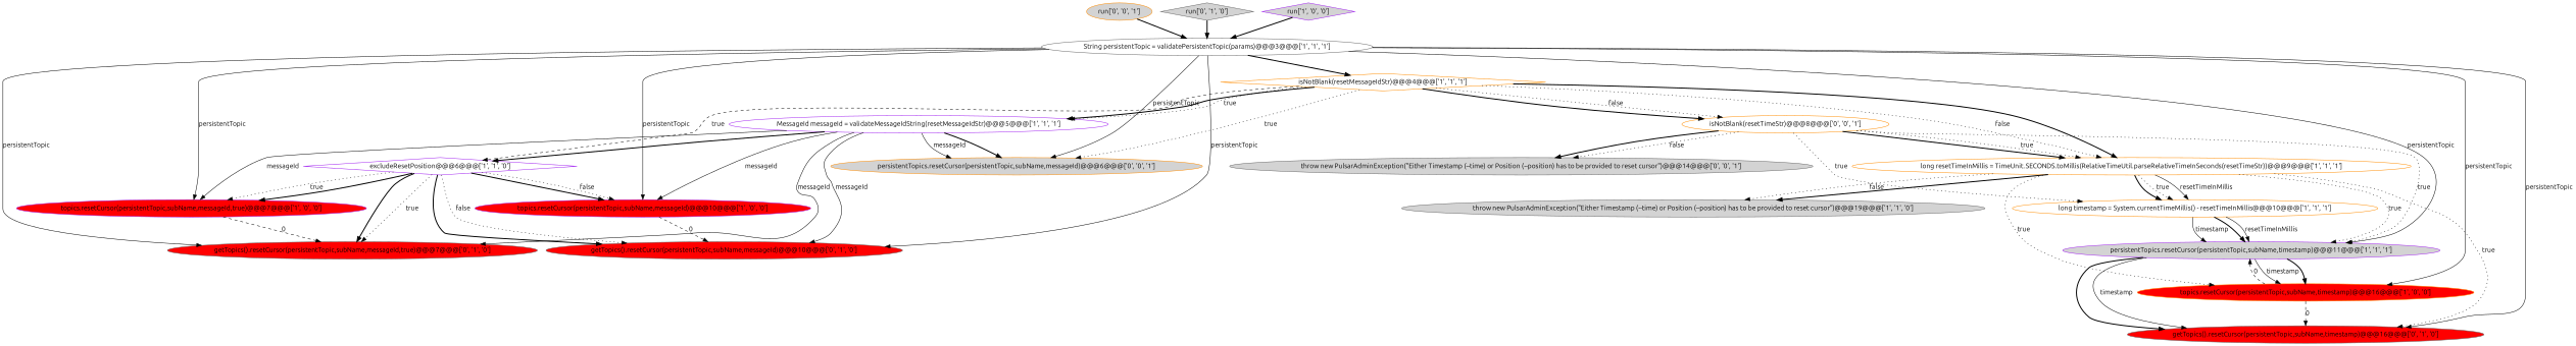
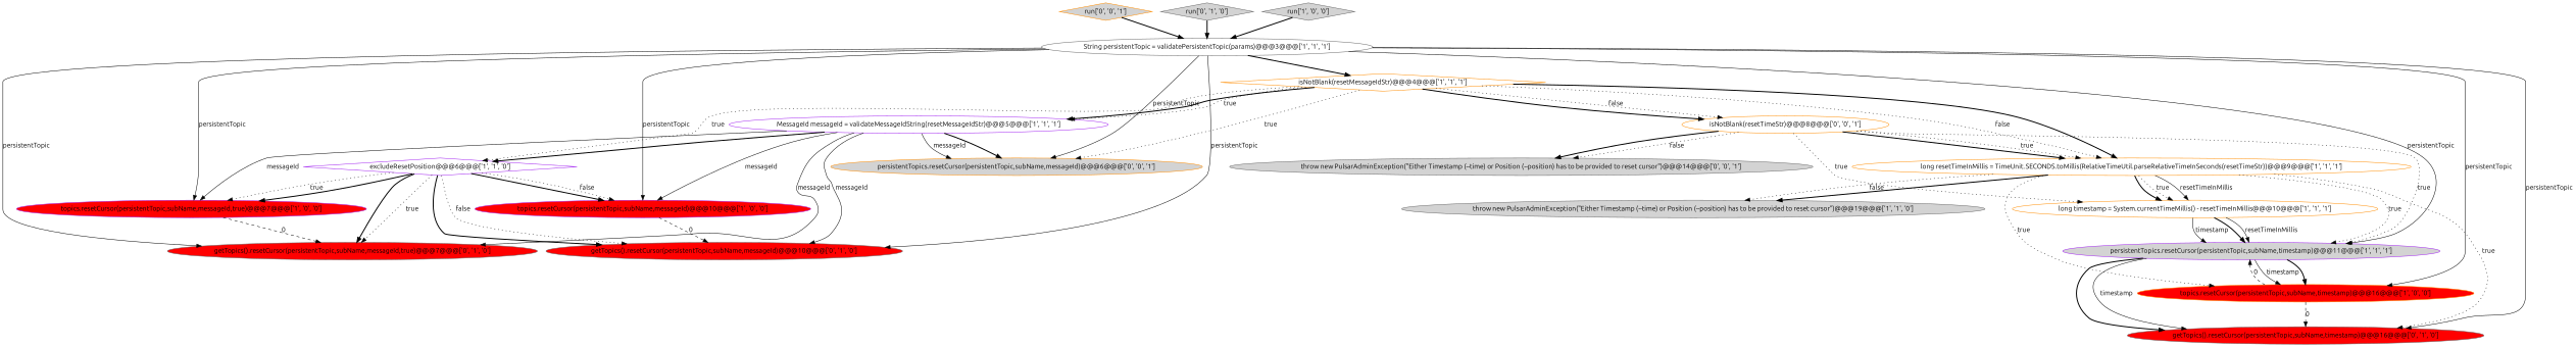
  digraph {
    fontname=Ubuntu
    node [color=gray40 fillcolor=white fontname=Ubuntu shape=ellipse style=filled]
    edge [fontname=Ubuntu style=bold]
    n1 [color=darkorange label="long timestamp = System.currentTimeMillis() - resetTimeInMillis@@@10@@@['1', '1', '1']"]
    n2 [color=purple fillcolor=lightgray label="persistentTopics.resetCursor(persistentTopic,subName,timestamp)@@@11@@@['1', '1', '1']"]
    n3 [color=darkorange fillcolor=red label="topics.resetCursor(persistentTopic,subName,timestamp)@@@16@@@['1', '0', '0']"]
    n4 [fillcolor=red label="getTopics().resetCursor(persistentTopic,subName,timestamp)@@@16@@@['0', '1', '0']"]
    n5 [color=darkorange label="isNotBlank(resetMessageIdStr)@@@4@@@['1', '1', '1']" shape=diamond]
    n6 [color=darkorange label="long resetTimeInMillis = TimeUnit.SECONDS.toMillis(RelativeTimeUtil.parseRelativeTimeInSeconds(resetTimeStr))@@@9@@@['1', '1', '1']"]
    n7 [color=darkorange fillcolor=lightgray label="persistentTopics.resetCursor(persistentTopic,subName,messageId)@@@6@@@['0', '0', '1']"]
    n8 [color=purple label="MessageId messageId = validateMessageIdString(resetMessageIdStr)@@@5@@@['1', '1', '1']"]
    n9 [color=darkorange label="isNotBlank(resetTimeStr)@@@8@@@['0', '0', '1']"]
    n10 [color=purple label="excludeResetPosition@@@6@@@['1', '1', '0']" shape=diamond]
    n11 [fillcolor=lightgray label="throw new PulsarAdminException(\"Either Timestamp (--time) or Position (--position) has to be provided to reset cursor\")@@@19@@@['1', '1', '0']"]
    n12 [fillcolor=red label="getTopics().resetCursor(persistentTopic,subName,messageId,true)@@@7@@@['0', '1', '0']"]
    n13 [fillcolor=red label="getTopics().resetCursor(persistentTopic,subName,messageId)@@@10@@@['0', '1', '0']"]
    n14 [color=purple fillcolor=red label="topics.resetCursor(persistentTopic,subName,messageId,true)@@@7@@@['1', '0', '0']"]
    n15 [color=purple fillcolor=red label="topics.resetCursor(persistentTopic,subName,messageId)@@@10@@@['1', '0', '0']"]
    n16 [fillcolor=lightgray label="throw new PulsarAdminException(\"Either Timestamp (--time) or Position (--position) has to be provided to reset cursor\")@@@14@@@['0', '0', '1']"]
    n17 [label="String persistentTopic = validatePersistentTopic(params)@@@3@@@['1', '1', '1']"]
-   n18 [color=darkorange fillcolor=lightgray label="run['0', '0', '1']"]
+   n18 [color=darkorange fillcolor=lightgray label="run['0', '0', '1']" shape=diamond]
    n19 [fillcolor=lightgray label="run['0', '1', '0']" shape=diamond]
-   n20 [color=purple fillcolor=lightgray label="run['1', '0', '0']" shape=diamond]
+   n20 [fillcolor=lightgray label="run['1', '0', '0']" shape=diamond]
    n1 -> n2 [label=timestamp style=solid]
    n1 -> n2
    n1 -> n2 [label=resetTimeInMillis style=solid]
    n2 -> n3 [label=timestamp style=solid]
    n2 -> n3
    n2 -> n4
    n2 -> n4 [label=timestamp style=solid]
    n3 -> n2 [label=0 style=dashed]
    n3 -> n4 [label=0 style=dashed]
    n5 -> n6 [label=false style=dotted]
    n5 -> n6
    n5 -> n7 [label=true style=dotted]
    n5 -> n8
    n5 -> n8 [label=true style=dotted]
    n5 -> n9 [label=false style=dotted]
    n5 -> n9
-   n5 -> n10 [label=true style=dashed]
+   n5 -> n10 [label=true style=dotted]
    n6 -> n1 [label=resetTimeInMillis style=solid]
    n6 -> n1
    n6 -> n1 [label=true style=dotted]
    n6 -> n2 [label=true style=dotted]
    n6 -> n3 [label=true style=dotted]
    n6 -> n4 [label=true style=dotted]
    n6 -> n11
    n6 -> n11 [label=false style=dotted]
    n8 -> n7
    n8 -> n7 [label=messageId style=solid]
    n8 -> n10
    n8 -> n12 [label=messageId style=solid]
    n8 -> n13 [label=messageId style=solid]
    n8 -> n14 [label=messageId style=solid]
    n8 -> n15 [label=messageId style=solid]
    n9 -> n1 [label=true style=dotted]
    n9 -> n2 [label=true style=dotted]
    n9 -> n6
    n9 -> n6 [label=true style=dotted]
    n9 -> n16 [label=false style=dotted]
    n9 -> n16
    n10 -> n12
    n10 -> n12 [label=true style=dotted]
    n10 -> n13
    n10 -> n13 [label=false style=dotted]
    n10 -> n14
    n10 -> n14 [label=true style=dotted]
    n10 -> n15
    n10 -> n15 [label=false style=dotted]
    n14 -> n12 [label=0 style=dashed]
    n15 -> n13 [label=0 style=dashed]
    n17 -> n2 [label=persistentTopic style=solid]
    n17 -> n3 [label=persistentTopic style=solid]
    n17 -> n4 [label=persistentTopic style=solid]
    n17 -> n5
    n17 -> n7 [label=persistentTopic style=solid]
    n17 -> n12 [label=persistentTopic style=solid]
    n17 -> n13 [label=persistentTopic style=solid]
    n17 -> n14 [label=persistentTopic style=solid]
    n17 -> n15 [label=persistentTopic style=solid]
    n18 -> n17
    n19 -> n17
    n20 -> n17
  }
